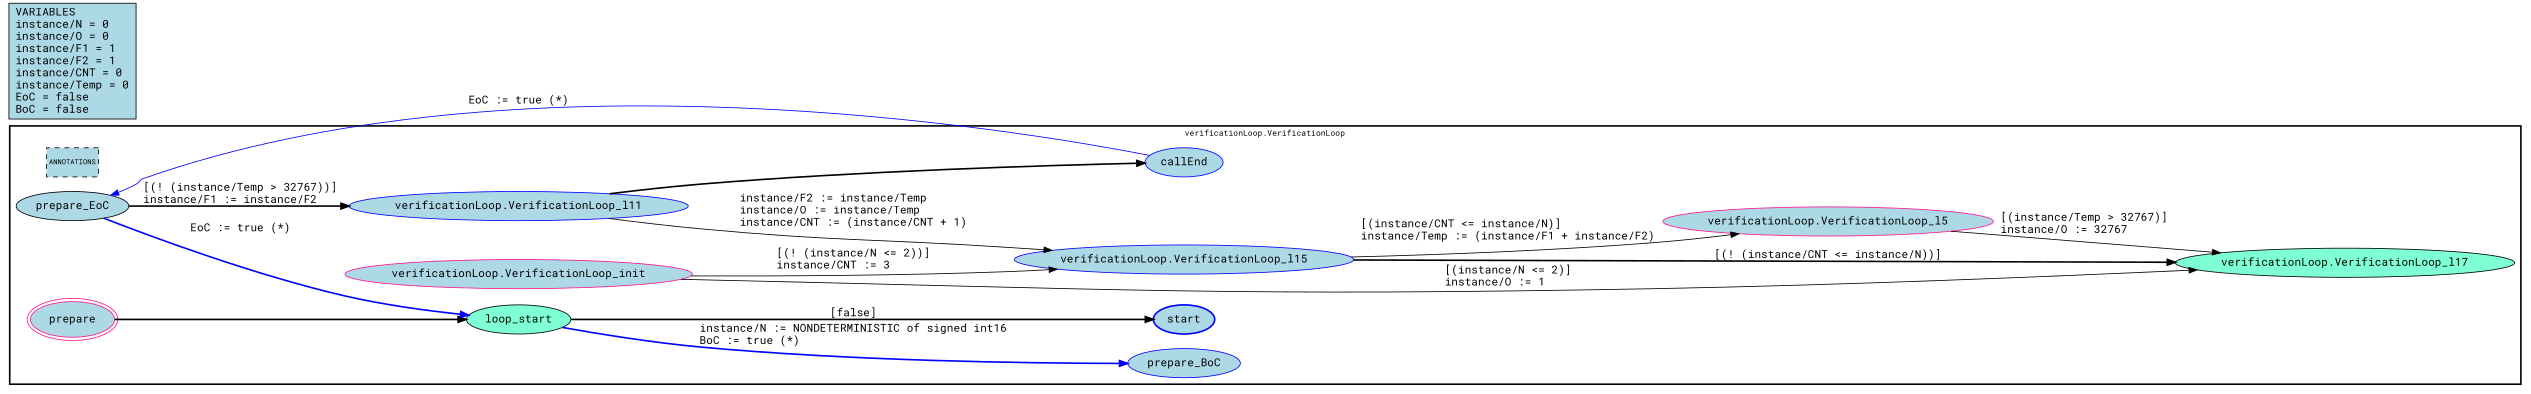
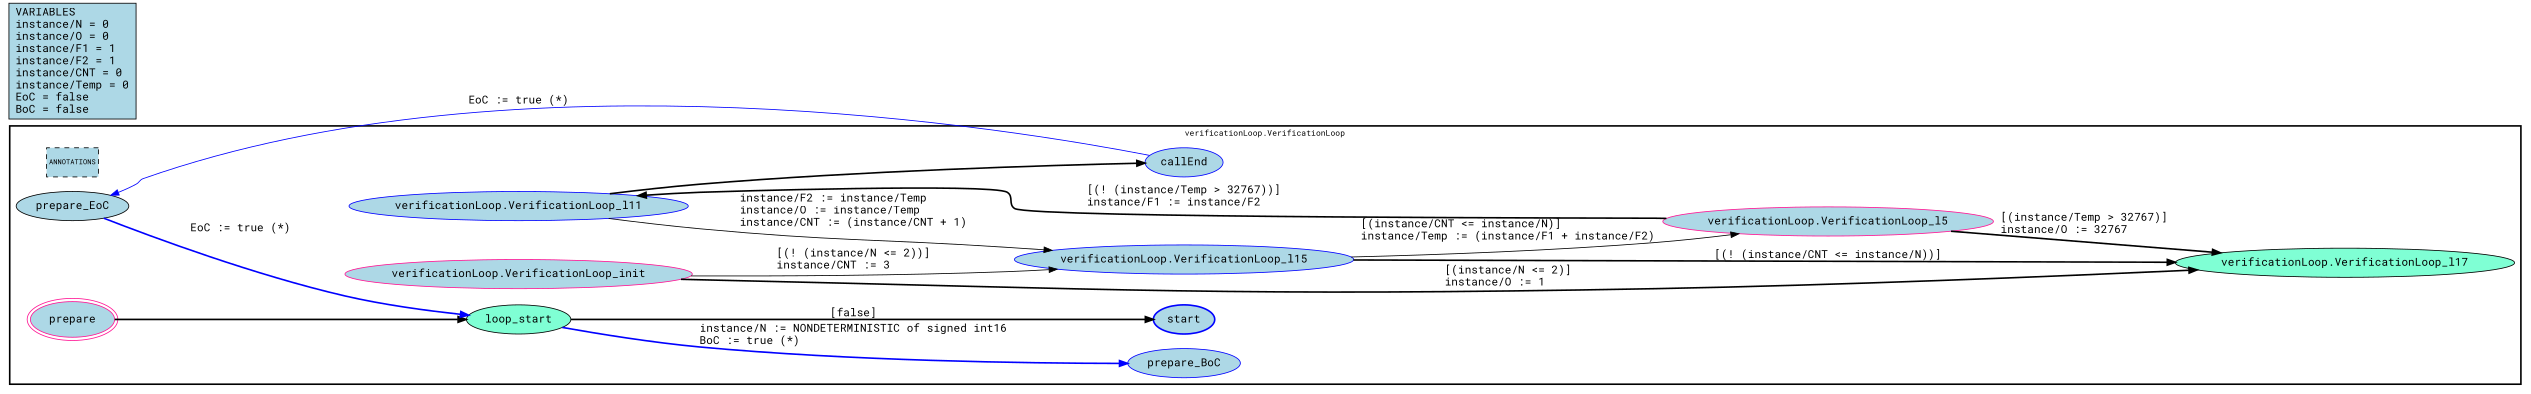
  digraph {
    fontname="Roboto Mono"
    rankdir=LR
    node [color=black fillcolor=lightblue fontname="Roboto Mono" shape=ellipse style=filled]
    edge [color=black fontname="Roboto Mono" style=bold]
    n1 [fontsize=9 label=ANNOTATIONS margin="0.04,0.04" shape=rectangle style="dashed,filled"]
    n2 [color=deeppink label=prepare peripheries=2]
    n3 [fillcolor=aquamarine label=loop_start]
    n4 [color=blue label=start style="bold,filled"]
    n5 [color=blue label=prepare_BoC]
    n6 [color=deeppink label="verificationLoop.VerificationLoop_init"]
    n7 [color=blue label=callEnd]
    n8 [label=prepare_EoC]
    n9 [color=blue label="verificationLoop.VerificationLoop_l15"]
    n10 [fillcolor=aquamarine label="verificationLoop.VerificationLoop_l17"]
    n11 [color=deeppink label="verificationLoop.VerificationLoop_l5"]
    n12 [color=blue label="verificationLoop.VerificationLoop_l11"]
    n13 [label="VARIABLES\linstance/N = 0\linstance/O = 0\linstance/F1 = 1\linstance/F2 = 1\linstance/CNT = 0\linstance/Temp = 0\lEoC = false\lBoC = false\l" shape=rectangle]
    subgraph cluster_1 {
      color=black
      fontsize=10
      label="verificationLoop.VerificationLoop"
      ranksep=0.4
      style=bold
      n1
      n2
      n3
      n4
      n5
      n6
      n7
      n8
      n9
      n10
      n11
      n12
    }
    n2 -> n3
    n3 -> n4 [label="[false]"]
    n3 -> n5 [color=blue label="instance/N := NONDETERMINISTIC of signed int16\lBoC := true (*)\l"]
    n6 -> n9 [label="[(! (instance/N <= 2))]\linstance/CNT := 3\l" style=solid]
-   n6 -> n10 [label="[(instance/N <= 2)]\linstance/O := 1\l" style=solid]
+   n6 -> n10 [label="[(instance/N <= 2)]\linstance/O := 1\l"]
    n7 -> n8 [color=blue label="EoC := true (*)" style=solid]
    n8 -> n3 [color=blue label="EoC := true (*)"]
    n9 -> n10 [label="[(! (instance/CNT <= instance/N))]"]
    n9 -> n11 [label="[(instance/CNT <= instance/N)]\linstance/Temp := (instance/F1 + instance/F2)\l" style=solid]
-   n11 -> n10 [label="[(instance/Temp > 32767)]\linstance/O := 32767\l" style=solid]
-   n8 -> n12 [label="[(! (instance/Temp > 32767))]\linstance/F1 := instance/F2\l"]
+   n11 -> n10 [label="[(instance/Temp > 32767)]\linstance/O := 32767\l"]
+   n11 -> n12 [label="[(! (instance/Temp > 32767))]\linstance/F1 := instance/F2\l"]
    n12 -> n7
    n12 -> n9 [label="instance/F2 := instance/Temp\linstance/O := instance/Temp\linstance/CNT := (instance/CNT + 1)\l" style=solid]
  }
